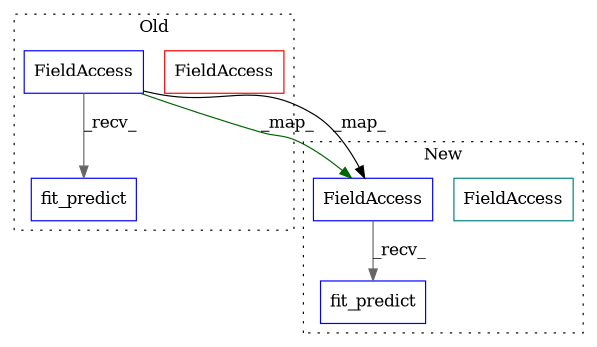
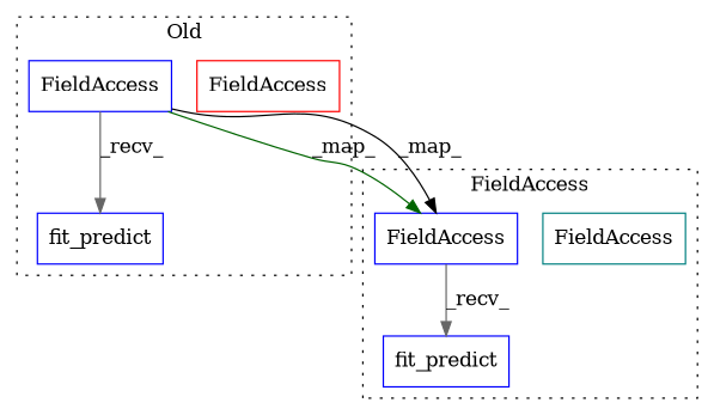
  digraph {
    node [a=22 l=4 s=7253 shape=box color=blue]
    edge [color=gray40]
    n1 [a=32 l=13 label=fit_predict s=7258]
    n2 [label=FieldAccess color=red]
    n3 [label=FieldAccess]
    n4 [a=32 l="12,1" label=fit_predict s="7043,7066"]
    n5 [label=FieldAccess s=7038 color=teal]
    n6 [label=FieldAccess s=7038]
    subgraph cluster_1 {
      label=Old
      style=dotted
      n1
      n2
      n3
    }
    subgraph cluster_2 {
-     label=New
+     label=FieldAccess
      style=dotted
      n4
      n5
      n6
    }
    n3 -> n1 [label=_recv_]
    n3 -> n6 [label=_map_ color=darkgreen]
    n3 -> n6 [label=_map_ color=black]
    n6 -> n4 [label=_recv_]
  }
